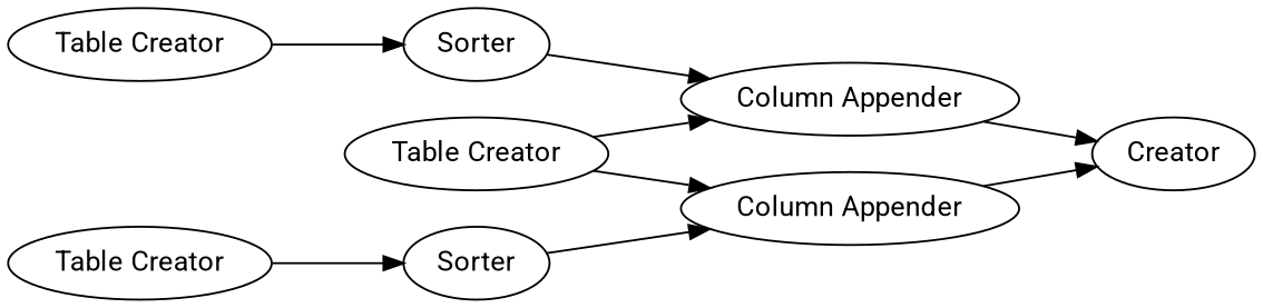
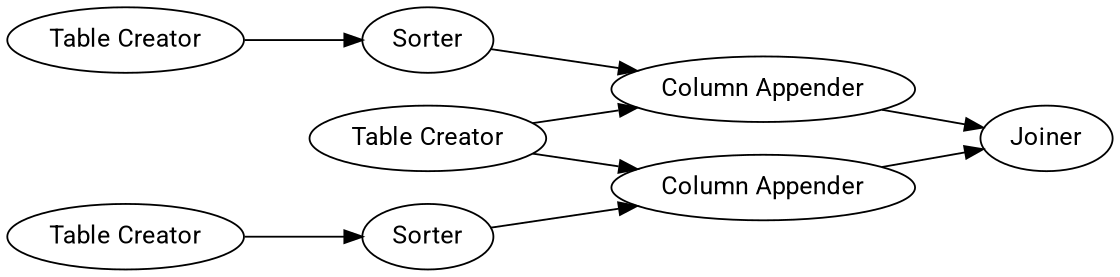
  digraph {
    rankdir=LR
    fontname=Roboto
    node [fontname=Roboto]
    edge [fontname=Roboto]
    n1 [label=Sorter]
    n2 [label="Column Appender"]
-   n3 [label=Creator]
+   n3 [label=Joiner]
    n4 [label="Column Appender"]
    n5 [label="Table Creator"]
    n6 [label=Sorter]
    n7 [label="Table Creator"]
    n8 [label="Table Creator"]
    n1 -> n2
    n2 -> n3
    n4 -> n3
    n5 -> n2
    n5 -> n4
    n6 -> n4
    n7 -> n1
    n8 -> n6
  }
